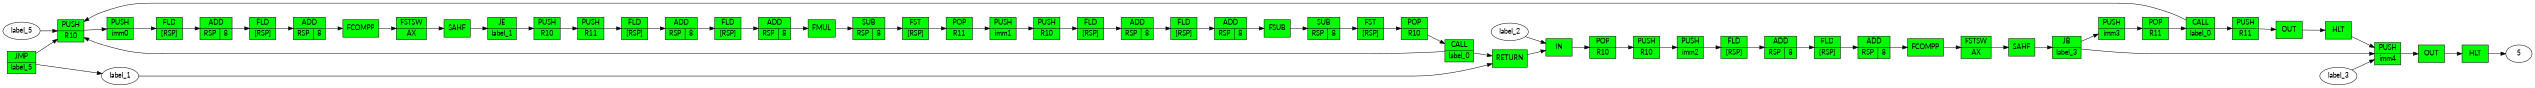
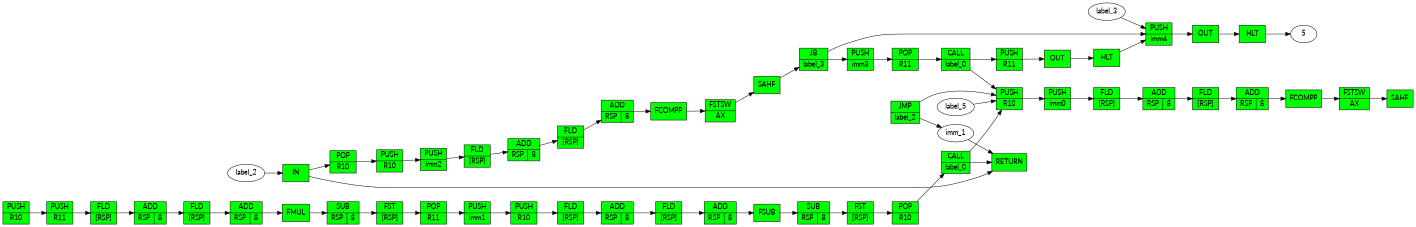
  digraph {
    fontname=Lato
    rank=same
    rankdir=LR
    node [fillcolor=green fontname=Lato rank=same shape=record style=filled]
    edge [fontname=Lato]
-   n1 [label="    JMP  | {label_5 }"]
+   n1 [label="    JMP  | {label_2 }"]
    n2 [label="    PUSH  | {R10 }"]
-   label_1 [fillcolor="" rank="" shape="" style=""]
+   label_1 [label=imm_1 fillcolor="" rank="" shape="" style=""]
    n4 [label="    PUSH  | {imm0 }"]
    n5 [label="    IN "]
    n6 [label="    POP  | {R10 }"]
    n7 [label="    FLD  | {[RSP] }"]
    n8 [label="    PUSH  | {R10 }"]
    n9 [label="    ADD  | {RSP | 8 }"]
    n10 [label="    FLD  | {[RSP] }"]
    n11 [label="    ADD  | {RSP | 8 }"]
    n12 [label="    FCOMPP "]
    n13 [label="    FSTSW  | {AX }"]
    n14 [label="    SAHF "]
-   n15 [label="    JE  | {label_1 }"]
    n16 [label="    PUSH  | {R10 }"]
    n17 [label="    PUSH  | {R11 }"]
    n18 [label="    RETURN "]
    n19 [label="    FLD  | {[RSP] }"]
    n20 [label="    ADD  | {RSP | 8 }"]
    n21 [label="    FLD  | {[RSP] }"]
    n22 [label="    ADD  | {RSP | 8 }"]
    n23 [label="    FMUL "]
    n24 [label="    SUB  | {RSP | 8 }"]
    n25 [label="    FST  | {[RSP] }"]
    n26 [label="    POP  | {R11 }"]
    n27 [label="    PUSH  | {imm1 }"]
    n28 [label="    PUSH  | {R10 }"]
    n29 [label="    FLD  | {[RSP] }"]
    n30 [label="    ADD  | {RSP | 8 }"]
    n31 [label="    FLD  | {[RSP] }"]
    n32 [label="    ADD  | {RSP | 8 }"]
    n33 [label="    FSUB "]
    n34 [label="    SUB  | {RSP | 8 }"]
    n35 [label="    FST  | {[RSP] }"]
    n36 [label="    POP  | {R10 }"]
    n37 [label="    CALL  | {label_0 }"]
    n38 [label="    PUSH  | {imm2 }"]
    n39 [label="    FLD  | {[RSP] }"]
    n40 [label="    ADD  | {RSP | 8 }"]
    n41 [label="    FLD  | {[RSP] }"]
    n42 [label="    ADD  | {RSP | 8 }"]
    n43 [label="    FCOMPP "]
    n44 [label="    FSTSW  | {AX }"]
    n45 [label="    SAHF "]
    n46 [label="    JB  | {label_3 }"]
    n47 [label="    PUSH  | {imm3 }"]
    n48 [label="    PUSH  | {imm4 }"]
    n49 [label="    POP  | {R11 }"]
    n50 [label="    OUT "]
    n51 [label="    CALL  | {label_0 }"]
    n52 [label="    HLT "]
    n53 [label="    PUSH  | {R11 }"]
    n54 [label="    OUT "]
    n55 [label="    HLT "]
    n56 [label=5 fillcolor="" rank="" shape="" style=""]
    n57 [label=label_5 fillcolor="" rank="" shape="" style=""]
    label_2 [fillcolor="" rank="" shape="" style=""]
    label_3 [fillcolor="" rank="" shape="" style=""]
    n1 -> n2
    n1 -> label_1
    n2 -> n4
    label_1 -> n18
    n4 -> n7
    n5 -> n6
    n6 -> n8
    n7 -> n9
    n8 -> n38
    n9 -> n10
    n10 -> n11
    n11 -> n12
    n12 -> n13
    n13 -> n14
-   n14 -> n15
-   n15 -> n16
    n16 -> n17
    n17 -> n19
-   n18 -> n5
+   n5 -> n18
    n19 -> n20
    n20 -> n21
    n21 -> n22
    n22 -> n23
    n23 -> n24
    n24 -> n25
    n25 -> n26
    n26 -> n27
    n27 -> n28
    n28 -> n29
    n29 -> n30
    n30 -> n31
    n31 -> n32
    n32 -> n33
    n33 -> n34
    n34 -> n35
    n35 -> n36
    n36 -> n37
    n37 -> n2
    n37 -> n18
    n38 -> n39
    n39 -> n40
    n40 -> n41
    n41 -> n42
    n42 -> n43
    n43 -> n44
    n44 -> n45
    n45 -> n46
    n46 -> n47
    n46 -> n48
    n47 -> n49
    n48 -> n50
    n49 -> n51
    n50 -> n52
    n51 -> n2
    n51 -> n53
    n52 -> n56
    n53 -> n54
    n54 -> n55
    n55 -> n48
    n57 -> n2
    label_2 -> n5
    label_3 -> n48
  }
